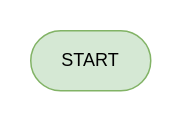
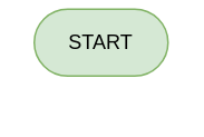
  <mxCell id="0" />
  <mxCell id="1" parent="0" />
- <mxCell id="2" value="&lt;font color=&quot;#000000&quot;&gt;START&lt;/font&gt;" style="rounded=1;whiteSpace=wrap;html=1;fillColor=#d5e8d4;strokeColor=#82b366;shadow=0;arcSize=50;" vertex="1" parent="1"><mxGeometry x="20" y="20" width="80" height="40" as="geometry" /></mxCell>
+ <mxCell id="2" value="&lt;font color=&quot;#000000&quot;&gt;START&lt;/font&gt;" style="rounded=1;whiteSpace=wrap;html=1;fillColor=#d5e8d4;strokeColor=#82b366;shadow=0;arcSize=50;" vertex="1" parent="1"><mxGeometry x="20" y="5" width="80" height="40" as="geometry" /></mxCell>
